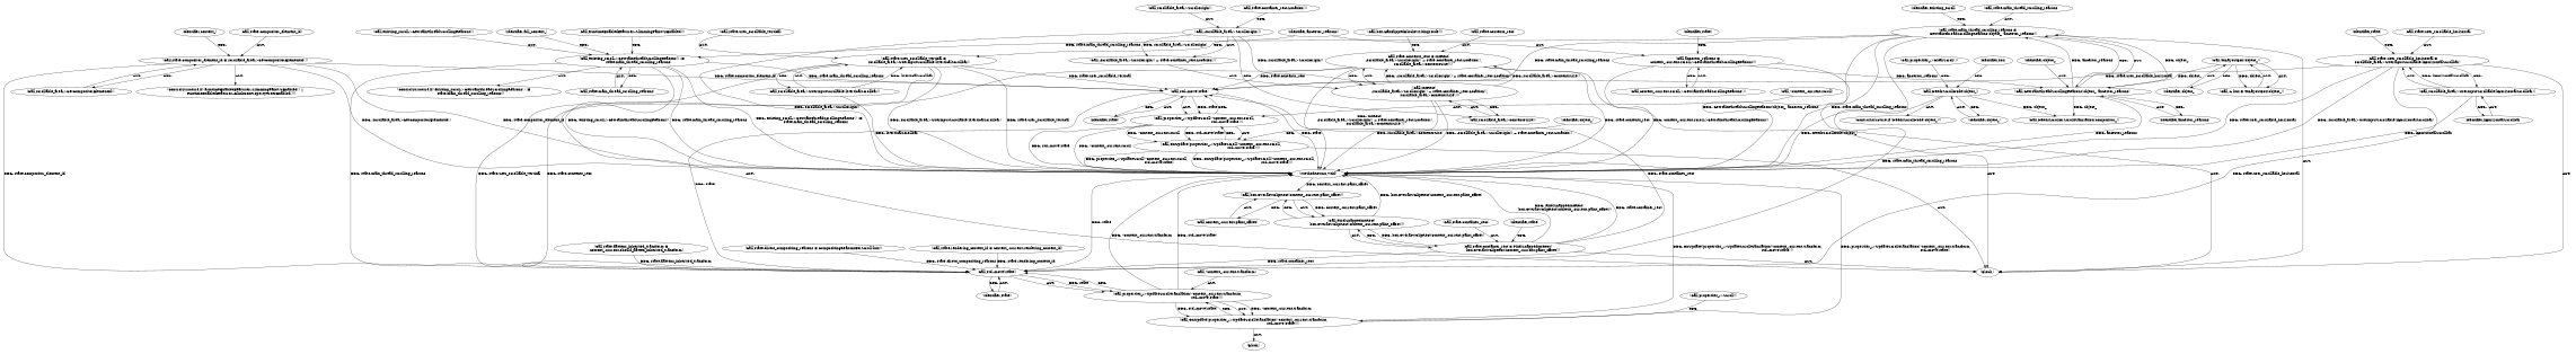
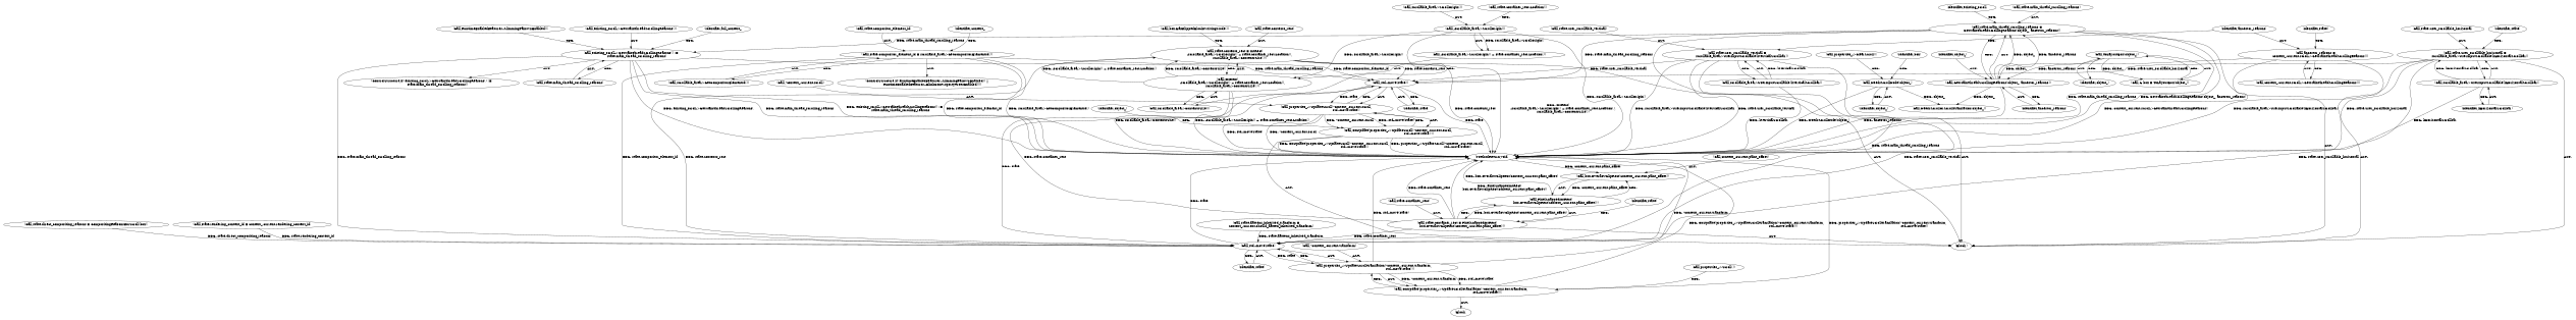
  digraph {
    n1 [label="(Call,std::move(state))"]
    n2 [label="(Call,properties_->UpdateScroll(*context_.current.scroll,\n                                         std::move(state)))"]
    n3 [label="(Call,std::move(state))"]
    n4 [label="(Identifier,state)"]
    n5 [label="(MethodReturn,void)"]
    n6 [label="(Call,OnUpdate(properties_->UpdateScroll(*context_.current.scroll,\n                                         std::move(state))))"]
    n7 [label="(Call,properties_->UpdateScrollTranslation(*context_.current.transform,\n                                                     std::move(state)))"]
    n8 [label="(Identifier,state)"]
    n9 [label="(Call,box.OverflowClipRect(context_.current.paint_offset))"]
    n10 [label="(Call,state.main_thread_scrolling_reasons =\n          GetMainThreadScrollingReasons(object_, ancestor_reasons))"]
    n11 [label="(Call,GetMainThreadScrollingReasons(object_, ancestor_reasons))"]
    n12 [label="(Call,existing_scroll->GetMainThreadScrollingReasons() !=\n            state.main_thread_scrolling_reasons)"]
    n13 [label="(Block,)"]
    n14 [label="(Identifier,ancestor_reasons)"]
-   n15 [label="(Call,NeedsScrollOrScrollTranslation(compositor_))"]
+   n15 [label="(Call,NeedsScrollOrScrollTranslation(object_))"]
    n16 [label="(ControlStructure,if (existing_scroll->GetMainThreadScrollingReasons() !=\n            state.main_thread_scrolling_reasons))"]
    n17 [label="(Call,state.main_thread_scrolling_reasons)"]
    n18 [label="(Call,ToLayoutBox(object_))"]
    n19 [label="(Identifier,object_)"]
    n20 [label="(Call,& box = ToLayoutBox(object_))"]
    n21 [label="(Call,NeedsScrollNode(object_))"]
    n22 [label="(Identifier,object_)"]
-   n23 [label="(ControlStructure,if (NeedsScrollNode(object_)))"]
    n24 [label="(Call,ancestor_reasons =\n          context_.current.scroll->GetMainThreadScrollingReasons())"]
    n25 [label="(Call,context_.current.scroll->GetMainThreadScrollingReasons())"]
    n26 [label="(Call,state.compositor_element_id = scrollable_area->GetCompositorElementId())"]
    n27 [label="(Call,scrollable_area->GetCompositorElementId())"]
    n28 [label="(ControlStructure,if (RuntimeEnabledFeatures::SlimmingPaintV2Enabled() ||\n           RuntimeEnabledFeatures::BlinkGenPropertyTreesEnabled()))"]
    n29 [label="(Call,state.contents_rect = IntRect(\n          -scrollable_area->ScrollOrigin() + state.container_rect.Location(),\n          scrollable_area->ContentsSize()))"]
    n30 [label="(Call,IntRect(\n          -scrollable_area->ScrollOrigin() + state.container_rect.Location(),\n          scrollable_area->ContentsSize()))"]
    n31 [label="(Call,scrollable_area->ContentsSize())"]
    n32 [label="(Call,-scrollable_area->ScrollOrigin())"]
    n33 [label="(Call,-scrollable_area->ScrollOrigin() + state.container_rect.Location())"]
    n34 [label="(Call,scrollable_area->ScrollOrigin())"]
    n35 [label="(Call,state.user_scrollable_vertical =\n          scrollable_area->UserInputScrollable(kVerticalScrollbar))"]
    n36 [label="(Call,scrollable_area->UserInputScrollable(kVerticalScrollbar))"]
    n37 [label="(Call,state.container_rect = PixelSnappedIntRect(\n          box.OverflowClipRect(context_.current.paint_offset)))"]
    n38 [label="(Call,PixelSnappedIntRect(\n          box.OverflowClipRect(context_.current.paint_offset)))"]
    n39 [label="(Call,context_.current.paint_offset)"]
    n40 [label="(Call,state.user_scrollable_horizontal =\n          scrollable_area->UserInputScrollable(kHorizontalScrollbar))"]
    n41 [label="(Call,scrollable_area->UserInputScrollable(kHorizontalScrollbar))"]
    n42 [label="(Identifier,kHorizontalScrollbar)"]
    n43 [label="(Call,OnUpdate(properties_->UpdateScrollTranslation(*context_.current.transform,\n                                                     std::move(state))))"]
    n44 [label="(Block,)"]
    n45 [label="(Call,state.flattens_inherited_transform =\n          context_.current.should_flatten_inherited_transform)"]
    n46 [label="(Call,properties_->Scroll())"]
    n47 [label="(Identifier,object_)"]
    n48 [label="(Call,state.compositor_element_id)"]
    n49 [label="(Call,box.HasFlippedBlocksWritingMode())"]
    n50 [label="(Identifier,state)"]
    n51 [label="(Call,existing_scroll->GetMainThreadScrollingReasons())"]
    n52 [label="(Identifier,context_)"]
    n53 [label="(Call,*context_.current.transform)"]
    n54 [label="(Identifier,existing_scroll)"]
    n55 [label="(Call,state.container_rect.Location())"]
    n56 [label="(Identifier,state)"]
    n57 [label="(Identifier,full_context_)"]
    n58 [label="(Identifier,state)"]
    n59 [label="(Call,*context_.current.scroll)"]
    n60 [label="(Call,properties_->ClearScroll())"]
    n61 [label="(Identifier,object_)"]
    n62 [label="(Call,state.direct_compositing_reasons = CompositingReasonsForScroll(box))"]
    n63 [label="(Call,state.user_scrollable_vertical)"]
    n64 [label="(Identifier,box)"]
    n65 [label="(Call,state.container_rect)"]
    n66 [label="(Call,state.rendering_context_id = context_.current.rendering_context_id)"]
    n67 [label="(Call,state.contents_rect)"]
    n68 [label="(Call,state.main_thread_scrolling_reasons)"]
    n69 [label="(Call,RuntimeEnabledFeatures::SlimmingPaintV2Enabled())"]
    n70 [label="(Identifier,ancestor_reasons)"]
    n71 [label="(Call,state.user_scrollable_horizontal)"]
    n1 -> n2 [label="AST: "]
    n1 -> n2 [label="DDG: state"]
    n1 -> n3 [label="DDG: state"]
    n1 -> n4 [label="CFG: "]
    n1 -> n5 [label="DDG: state"]
    n2 -> n1 [label="CFG: "]
    n2 -> n5 [label="DDG: std::move(state)"]
    n2 -> n5 [label="DDG: *context_.current.scroll"]
    n2 -> n6 [label="AST: "]
    n2 -> n6 [label="DDG: *context_.current.scroll"]
    n2 -> n6 [label="DDG: std::move(state)"]
    n3 -> n5 [label="DDG: state"]
    n3 -> n7 [label="AST: "]
    n3 -> n7 [label="DDG: state"]
    n3 -> n8 [label="CFG: "]
    n4 -> n1 [label="AST: "]
    n5 -> n9 [label="DDG: context_.current.paint_offset"]
    n6 -> n2 [label="CFG: "]
    n6 -> n5 [label="DDG: properties_->UpdateScroll(*context_.current.scroll,\n                                         std::move(state))"]
    n6 -> n5 [label="DDG: OnUpdate(properties_->UpdateScroll(*context_.current.scroll,\n                                         std::move(state)))"]
    n6 -> n13 [label="AST: "]
    n7 -> n3 [label="CFG: "]
    n7 -> n5 [label="DDG: std::move(state)"]
    n7 -> n5 [label="DDG: *context_.current.transform"]
    n7 -> n43 [label="AST: "]
    n7 -> n43 [label="DDG: *context_.current.transform"]
    n7 -> n43 [label="DDG: std::move(state)"]
    n8 -> n3 [label="AST: "]
    n9 -> n38 [label="AST: "]
    n9 -> n38 [label="DDG: context_.current.paint_offset"]
-   n9 -> n39 [label="CFG: "]
    n10 -> n1 [label="DDG: state.main_thread_scrolling_reasons"]
    n10 -> n3 [label="DDG: state.main_thread_scrolling_reasons"]
    n10 -> n5 [label="DDG: state.main_thread_scrolling_reasons"]
    n10 -> n5 [label="DDG: GetMainThreadScrollingReasons(object_, ancestor_reasons)"]
    n10 -> n11 [label="CFG: "]
    n10 -> n12 [label="DDG: state.main_thread_scrolling_reasons"]
    n10 -> n13 [label="AST: "]
    n11 -> n5 [label="DDG: ancestor_reasons"]
    n11 -> n10 [label="AST: "]
    n11 -> n10 [label="DDG: object_"]
    n11 -> n10 [label="DDG: ancestor_reasons"]
    n11 -> n14 [label="CFG: "]
    n11 -> n15 [label="DDG: object_"]
    n12 -> n1 [label="DDG: state.main_thread_scrolling_reasons"]
    n12 -> n3 [label="DDG: state.main_thread_scrolling_reasons"]
    n12 -> n5 [label="DDG: state.main_thread_scrolling_reasons"]
    n12 -> n5 [label="DDG: existing_scroll->GetMainThreadScrollingReasons() !=\n            state.main_thread_scrolling_reasons"]
    n12 -> n5 [label="DDG: existing_scroll->GetMainThreadScrollingReasons()"]
    n12 -> n16 [label="AST: "]
    n12 -> n17 [label="CFG: "]
    n14 -> n11 [label="AST: "]
    n17 -> n12 [label="AST: "]
    n18 -> n11 [label="DDG: object_"]
    n18 -> n19 [label="CFG: "]
    n18 -> n20 [label="AST: "]
    n18 -> n20 [label="DDG: object_"]
    n19 -> n18 [label="AST: "]
-   n20 -> n18 [label="AST: "]
+   n20 -> n18 [label="CFG: "]
    n21 -> n5 [label="DDG: NeedsScrollNode(object_)"]
    n21 -> n15 [label="DDG: object_"]
    n21 -> n22 [label="CFG: "]
-   n21 -> n23 [label="AST: "]
    n22 -> n21 [label="AST: "]
    n24 -> n5 [label="DDG: context_.current.scroll->GetMainThreadScrollingReasons()"]
    n24 -> n11 [label="DDG: ancestor_reasons"]
    n24 -> n13 [label="AST: "]
    n24 -> n25 [label="CFG: "]
    n25 -> n24 [label="AST: "]
    n26 -> n1 [label="DDG: state.compositor_element_id"]
    n26 -> n3 [label="DDG: state.compositor_element_id"]
    n26 -> n5 [label="DDG: state.compositor_element_id"]
    n26 -> n5 [label="DDG: scrollable_area->GetCompositorElementId()"]
    n26 -> n27 [label="CFG: "]
    n26 -> n28 [label="AST: "]
    n27 -> n26 [label="AST: "]
    n29 -> n1 [label="DDG: state.contents_rect"]
    n29 -> n3 [label="DDG: state.contents_rect"]
    n29 -> n5 [label="DDG: state.contents_rect"]
    n29 -> n5 [label="DDG: IntRect(\n          -scrollable_area->ScrollOrigin() + state.container_rect.Location(),\n          scrollable_area->ContentsSize())"]
    n29 -> n13 [label="AST: "]
    n29 -> n30 [label="CFG: "]
    n30 -> n5 [label="DDG: scrollable_area->ContentsSize()"]
    n30 -> n5 [label="DDG: -scrollable_area->ScrollOrigin() + state.container_rect.Location()"]
    n30 -> n29 [label="AST: "]
    n30 -> n29 [label="DDG: -scrollable_area->ScrollOrigin() + state.container_rect.Location()"]
    n30 -> n29 [label="DDG: scrollable_area->ContentsSize()"]
    n30 -> n31 [label="CFG: "]
    n31 -> n30 [label="AST: "]
    n32 -> n5 [label="DDG: scrollable_area->ScrollOrigin()"]
    n32 -> n30 [label="DDG: scrollable_area->ScrollOrigin()"]
    n32 -> n31 [label="CFG: "]
    n32 -> n33 [label="AST: "]
    n32 -> n33 [label="DDG: scrollable_area->ScrollOrigin()"]
    n33 -> n30 [label="AST: "]
    n34 -> n32 [label="AST: "]
    n35 -> n1 [label="DDG: state.user_scrollable_vertical"]
    n35 -> n3 [label="DDG: state.user_scrollable_vertical"]
    n35 -> n5 [label="DDG: scrollable_area->UserInputScrollable(kVerticalScrollbar)"]
    n35 -> n5 [label="DDG: state.user_scrollable_vertical"]
    n35 -> n13 [label="AST: "]
    n35 -> n36 [label="CFG: "]
    n36 -> n5 [label="DDG: kVerticalScrollbar"]
    n36 -> n35 [label="AST: "]
    n36 -> n35 [label="DDG: kVerticalScrollbar"]
    n37 -> n1 [label="DDG: state.container_rect"]
    n37 -> n3 [label="DDG: state.container_rect"]
    n37 -> n5 [label="DDG: PixelSnappedIntRect(\n          box.OverflowClipRect(context_.current.paint_offset))"]
    n37 -> n5 [label="DDG: state.container_rect"]
    n37 -> n13 [label="AST: "]
    n37 -> n38 [label="CFG: "]
    n38 -> n5 [label="DDG: box.OverflowClipRect(context_.current.paint_offset)"]
    n38 -> n9 [label="CFG: "]
    n38 -> n37 [label="AST: "]
    n38 -> n37 [label="DDG: box.OverflowClipRect(context_.current.paint_offset)"]
    n39 -> n9 [label="AST: "]
    n40 -> n1 [label="DDG: state.user_scrollable_horizontal"]
    n40 -> n3 [label="DDG: state.user_scrollable_horizontal"]
    n40 -> n5 [label="DDG: scrollable_area->UserInputScrollable(kHorizontalScrollbar)"]
    n40 -> n5 [label="DDG: state.user_scrollable_horizontal"]
    n40 -> n13 [label="AST: "]
    n40 -> n41 [label="CFG: "]
    n41 -> n5 [label="DDG: kHorizontalScrollbar"]
    n41 -> n40 [label="AST: "]
    n41 -> n40 [label="DDG: kHorizontalScrollbar"]
    n41 -> n42 [label="CFG: "]
    n42 -> n41 [label="AST: "]
    n43 -> n5 [label="DDG: OnUpdate(properties_->UpdateScrollTranslation(*context_.current.transform,\n                                                     std::move(state)))"]
    n43 -> n5 [label="DDG: properties_->UpdateScrollTranslation(*context_.current.transform,\n                                                     std::move(state))"]
    n43 -> n7 [label="CFG: "]
    n43 -> n44 [label="AST: "]
    n45 -> n3 [label="DDG: state.flattens_inherited_transform"]
    n46 -> n43 [label="CFG: "]
    n47 -> n11 [label="AST: "]
    n48 -> n26 [label="AST: "]
    n49 -> n29 [label="CFG: "]
    n50 -> n40 [label="CFG: "]
    n51 -> n12 [label="AST: "]
    n52 -> n26 [label="CFG: "]
    n53 -> n7 [label="AST: "]
    n54 -> n10 [label="CFG: "]
    n55 -> n32 [label="CFG: "]
    n56 -> n24 [label="CFG: "]
    n57 -> n12 [label="CFG: "]
    n58 -> n37 [label="CFG: "]
    n59 -> n2 [label="AST: "]
    n60 -> n21 [label="CFG: "]
    n61 -> n6 [label="CFG: "]
    n62 -> n3 [label="DDG: state.direct_compositing_reasons"]
    n63 -> n35 [label="AST: "]
    n64 -> n21 [label="CFG: "]
    n65 -> n37 [label="AST: "]
    n66 -> n3 [label="DDG: state.rendering_context_id"]
    n67 -> n29 [label="AST: "]
    n68 -> n10 [label="AST: "]
    n69 -> n12 [label="CFG: "]
    n70 -> n24 [label="AST: "]
    n70 -> n35 [label="CFG: "]
    n71 -> n40 [label="AST: "]
  }
